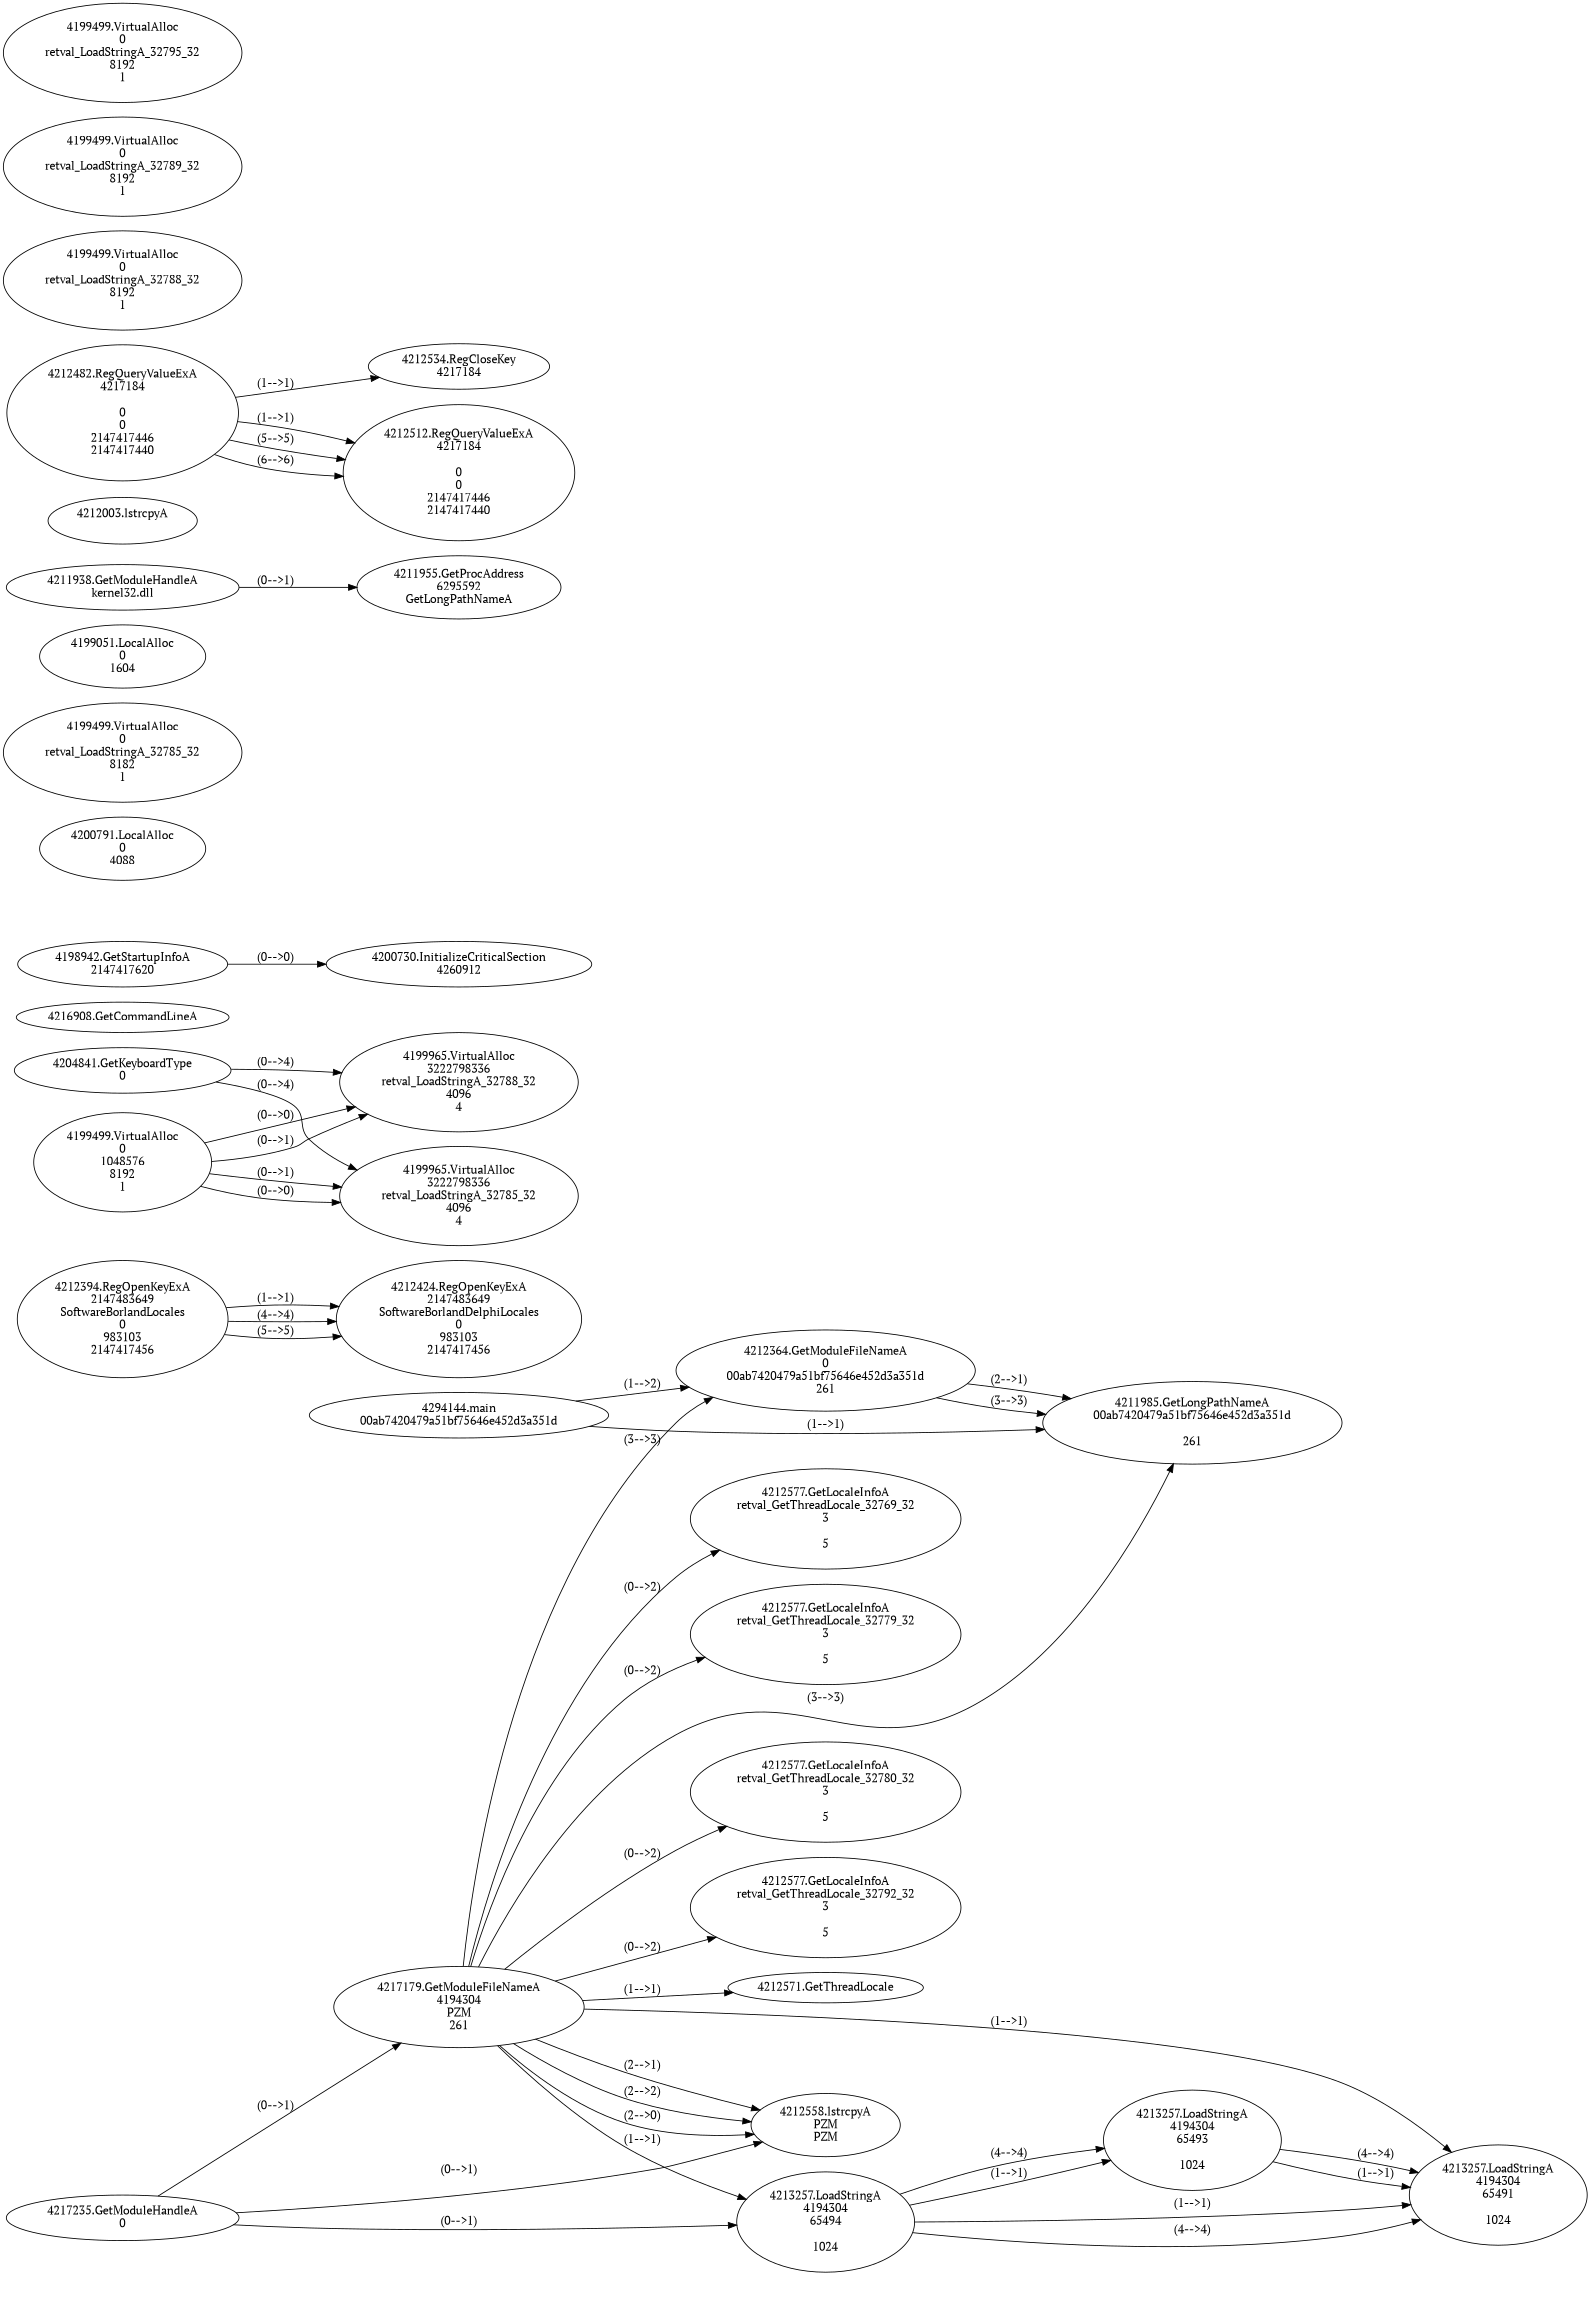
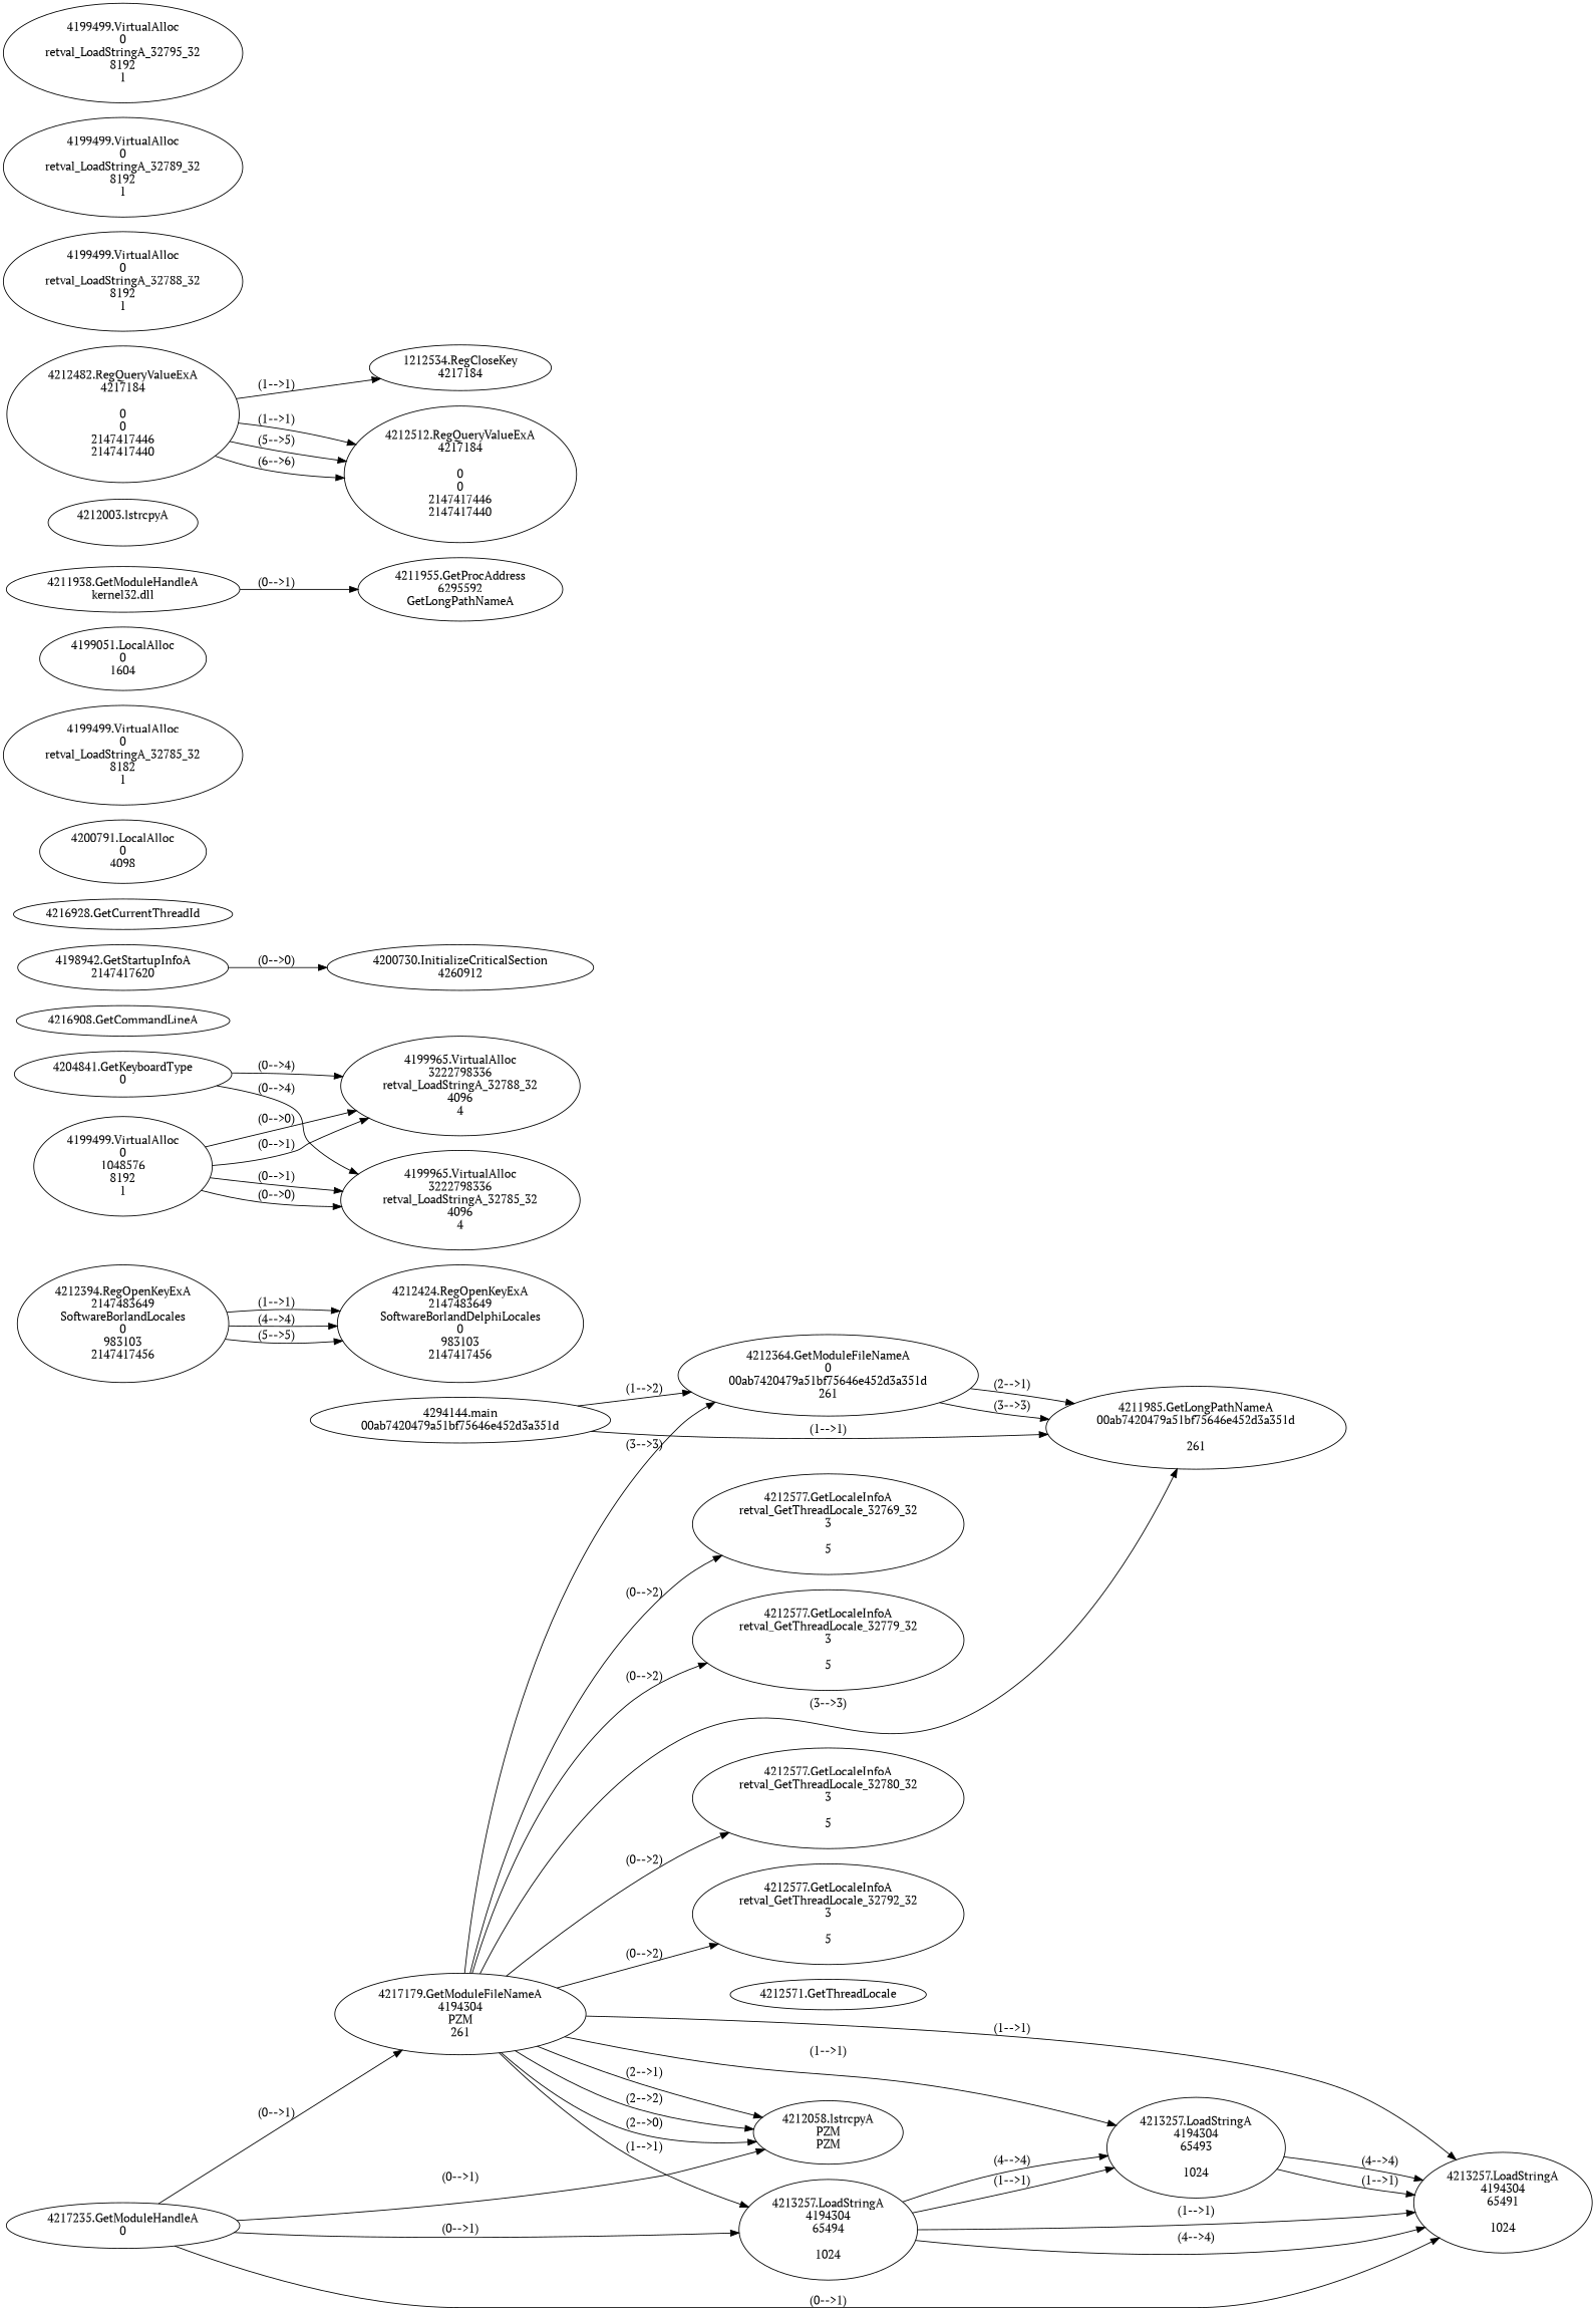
  digraph {
    fontname="PT Serif"
    rankdir=LR
    node [fontname="PT Serif"]
    edge [fontname="PT Serif"]
    n1 [label="4294144.main\n00ab7420479a51bf75646e452d3a351d"]
    n2 [label="4212364.GetModuleFileNameA\n0\n00ab7420479a51bf75646e452d3a351d\n261"]
    n3 [label="4211985.GetLongPathNameA\n00ab7420479a51bf75646e452d3a351d\n\n261"]
    n4 [label="4217235.GetModuleHandleA\n0"]
    n5 [label="4217179.GetModuleFileNameA\n4194304\nPZM\n261"]
    n6 [label="4213257.LoadStringA\n4194304\n65494\n\n1024"]
    n7 [label="4213257.LoadStringA\n4194304\n65491\n\n1024"]
-   n8 [label="4212558.lstrcpyA\nPZM\nPZM"]
+   n8 [label="4212058.lstrcpyA\nPZM\nPZM"]
    n9 [label="4213257.LoadStringA\n4194304\n65493\n\n1024"]
    n10 [label="4212577.GetLocaleInfoA\nretval_GetThreadLocale_32769_32\n3\n\n5"]
    n11 [label="4212577.GetLocaleInfoA\nretval_GetThreadLocale_32779_32\n3\n\n5"]
    n12 [label="4212577.GetLocaleInfoA\nretval_GetThreadLocale_32780_32\n3\n\n5"]
    n13 [label="4212577.GetLocaleInfoA\nretval_GetThreadLocale_32792_32\n3\n\n5"]
    n14 [label="4212394.RegOpenKeyExA\n2147483649\nSoftware\Borland\Locales\n0\n983103\n2147417456"]
    n15 [label="4212424.RegOpenKeyExA\n2147483649\nSoftware\Borland\Delphi\Locales\n0\n983103\n2147417456"]
    n16 [label="4212571.GetThreadLocale\n"]
    n17 [label="4204841.GetKeyboardType\n0"]
    n18 [label="4199965.VirtualAlloc\n3222798336\nretval_LoadStringA_32785_32\n4096\n4"]
    n19 [label="4199965.VirtualAlloc\n3222798336\nretval_LoadStringA_32788_32\n4096\n4"]
    n20 [label="4216908.GetCommandLineA\n"]
    n21 [label="4198942.GetStartupInfoA\n2147417620"]
    n22 [label="4200730.InitializeCriticalSection\n4260912"]
-   n24 [label="4200791.LocalAlloc\n0\n4088"]
+   n23 [label="4216928.GetCurrentThreadId\n"]
+   n24 [label="4200791.LocalAlloc\n0\n4098"]
    n25 [label="4199499.VirtualAlloc\n0\nretval_LoadStringA_32785_32\n8182\n1"]
    n26 [label="4199051.LocalAlloc\n0\n1604"]
    n27 [label="4211938.GetModuleHandleA\nkernel32.dll"]
    n28 [label="4211955.GetProcAddress\n6295592\nGetLongPathNameA"]
    n29 [label="4212003.lstrcpyA\n\n"]
    n30 [label="4212482.RegQueryValueExA\n4217184\n\n0\n0\n2147417446\n2147417440"]
-   n31 [label="4212534.RegCloseKey\n4217184"]
+   n31 [label="1212534.RegCloseKey\n4217184"]
    n32 [label="4212512.RegQueryValueExA\n4217184\n\n0\n0\n2147417446\n2147417440"]
    n33 [label="4199499.VirtualAlloc\n0\nretval_LoadStringA_32788_32\n8192\n1"]
    n34 [label="4199499.VirtualAlloc\n0\nretval_LoadStringA_32789_32\n8192\n1"]
    n35 [label="4199499.VirtualAlloc\n0\nretval_LoadStringA_32795_32\n8192\n1"]
    n36 [label="4199499.VirtualAlloc\n0\n1048576\n8192\n1"]
    n1 -> n2 [label="(1-->2)"]
    n1 -> n3 [label="(1-->1)"]
    n2 -> n3 [label="(2-->1)"]
    n2 -> n3 [label="(3-->3)"]
    n4 -> n5 [label="(0-->1)"]
    n4 -> n6 [label="(0-->1)"]
+   n4 -> n7 [label="(0-->1)"]
    n4 -> n8 [label="(0-->1)"]
    n5 -> n2 [label="(3-->3)"]
    n5 -> n3 [label="(3-->3)"]
    n5 -> n6 [label="(1-->1)"]
    n5 -> n7 [label="(1-->1)"]
    n5 -> n8 [label="(2-->1)"]
    n5 -> n8 [label="(2-->2)"]
    n5 -> n8 [label="(2-->0)"]
-   n5 -> n16 [label="(1-->1)"]
+   n5 -> n9 [label="(1-->1)"]
    n5 -> n10 [label="(0-->2)"]
    n5 -> n11 [label="(0-->2)"]
    n5 -> n12 [label="(0-->2)"]
    n5 -> n13 [label="(0-->2)"]
    n6 -> n7 [label="(1-->1)"]
    n6 -> n7 [label="(4-->4)"]
    n6 -> n9 [label="(1-->1)"]
    n6 -> n9 [label="(4-->4)"]
    n9 -> n7 [label="(1-->1)"]
    n9 -> n7 [label="(4-->4)"]
    n14 -> n15 [label="(1-->1)"]
    n14 -> n15 [label="(4-->4)"]
    n14 -> n15 [label="(5-->5)"]
    n17 -> n18 [label="(0-->4)"]
    n17 -> n19 [label="(0-->4)"]
    n21 -> n22 [label="(0-->0)"]
    n27 -> n28 [label="(0-->1)"]
    n30 -> n31 [label="(1-->1)"]
    n30 -> n32 [label="(1-->1)"]
    n30 -> n32 [label="(5-->5)"]
    n30 -> n32 [label="(6-->6)"]
    n36 -> n18 [label="(0-->1)"]
    n36 -> n18 [label="(0-->0)"]
    n36 -> n19 [label="(0-->1)"]
    n36 -> n19 [label="(0-->0)"]
  }
